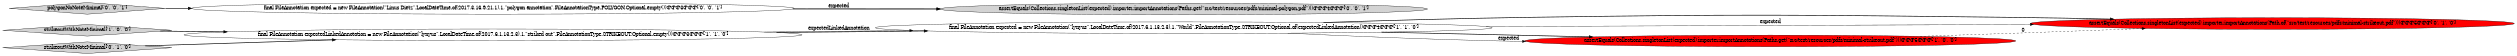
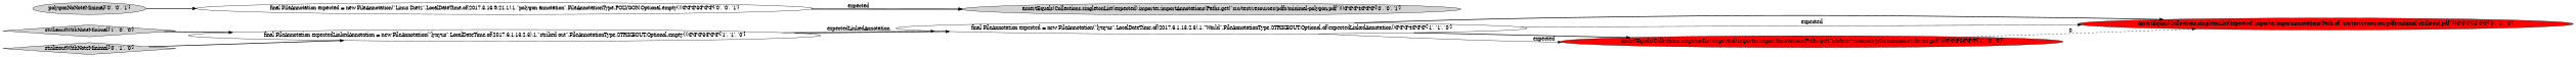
  digraph {
    rankdir=LR
    node [fillcolor=lightgray shape=ellipse style=filled]
    edge [style=bold]
    n1 [fillcolor=red label="assertEquals(Collections.singletonList(expected),importer.importAnnotations(Path.of(\"src/test/resources/pdfs/minimal-strikeout.pdf\")))@@@5@@@['0', '1', '0']"]
    n2 [label="strikeoutWithNoteMinimal['1', '0', '0']" shape=diamond]
    n3 [fillcolor=white label="final FileAnnotation expectedLinkedAnnotation = new FileAnnotation(\"lynyus\",LocalDateTime.of(2017,6,1,13,2,3),1,\"striked out\",FileAnnotationType.STRIKEOUT,Optional.empty())@@@3@@@['1', '1', '0']"]
    n4 [label="strikeoutWithNoteMinimal['0', '1', '0']" shape=diamond]
    n5 [fillcolor=white label="final FileAnnotation expected = new FileAnnotation(\"Linus Dietz\",LocalDateTime.of(2017,3,16,9,21,1),1,\"polygon annotation\",FileAnnotationType.POLYGON,Optional.empty())@@@3@@@['0', '0', '1']"]
    n6 [label="assertEquals(Collections.singletonList(expected),importer.importAnnotations(Paths.get(\"src/test/resources/pdfs/minimal-polygon.pdf\")))@@@4@@@['0', '0', '1']"]
    n7 [fillcolor=white label="final FileAnnotation expected = new FileAnnotation(\"lynyus\",LocalDateTime.of(2017,6,1,13,2,3),1,\"World\",FileAnnotationType.STRIKEOUT,Optional.of(expectedLinkedAnnotation))@@@4@@@['1', '1', '0']"]
    n8 [fillcolor=red label="assertEquals(Collections.singletonList(expected),importer.importAnnotations(Paths.get(\"src/test/resources/pdfs/minimal-strikeout.pdf\")))@@@5@@@['1', '0', '0']"]
-   n9 [label="polygonNoNoteMinimal['0', '0', '1']" shape=diamond]
+   n9 [label="polygonNoNoteMinimal['0', '0', '1']"]
    n2 -> n3
    n3 -> n7 [label=expectedLinkedAnnotation style=solid]
    n3 -> n7
    n4 -> n3
    n5 -> n6 [label=expected style=solid]
    n5 -> n6
    n7 -> n1
    n7 -> n1 [label=expected style=solid]
    n7 -> n8
    n7 -> n8 [label=expected style=solid]
    n8 -> n1 [label=0 style=dashed]
    n9 -> n5
  }
